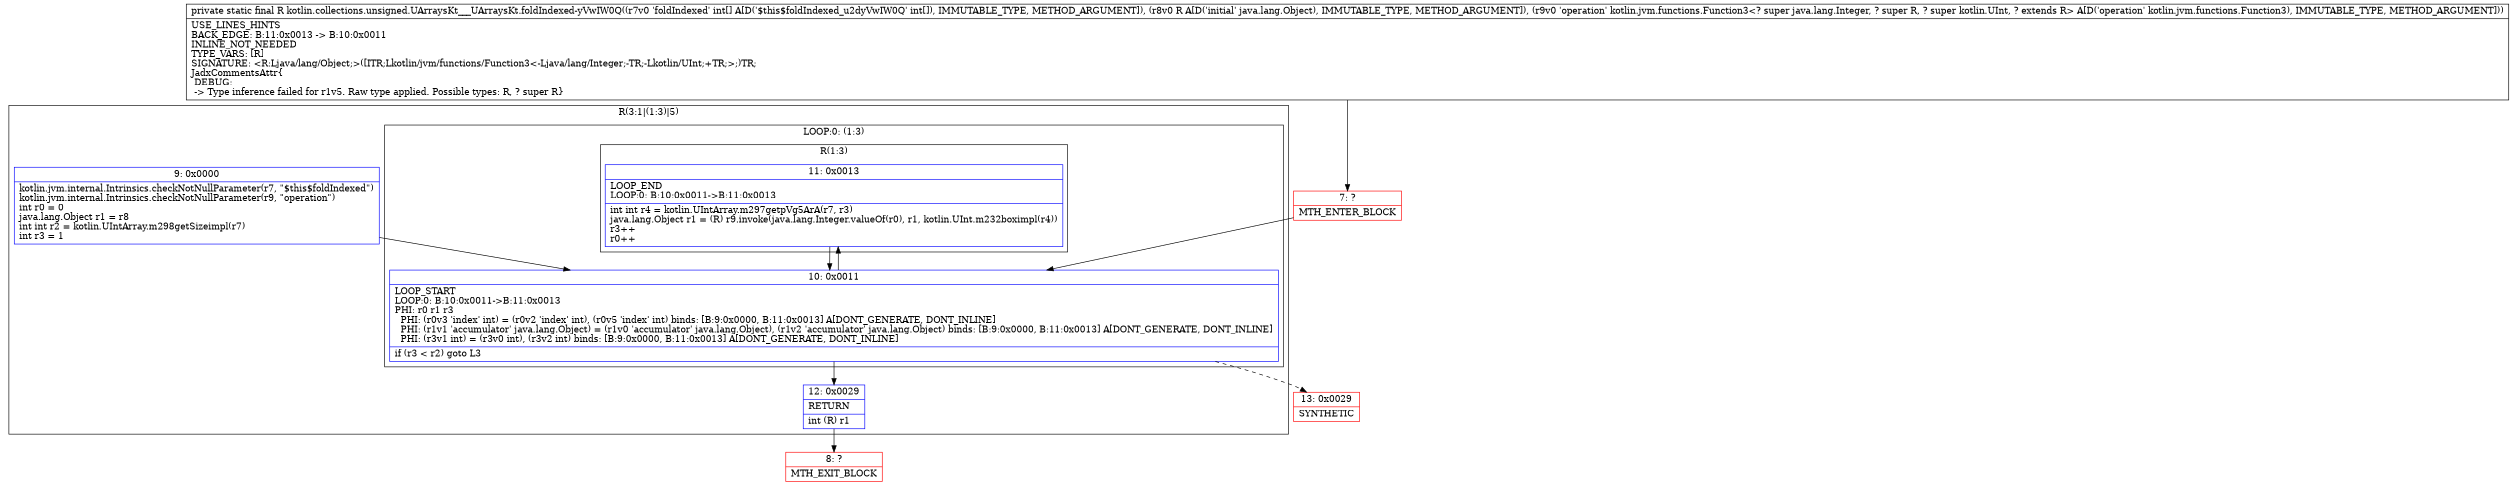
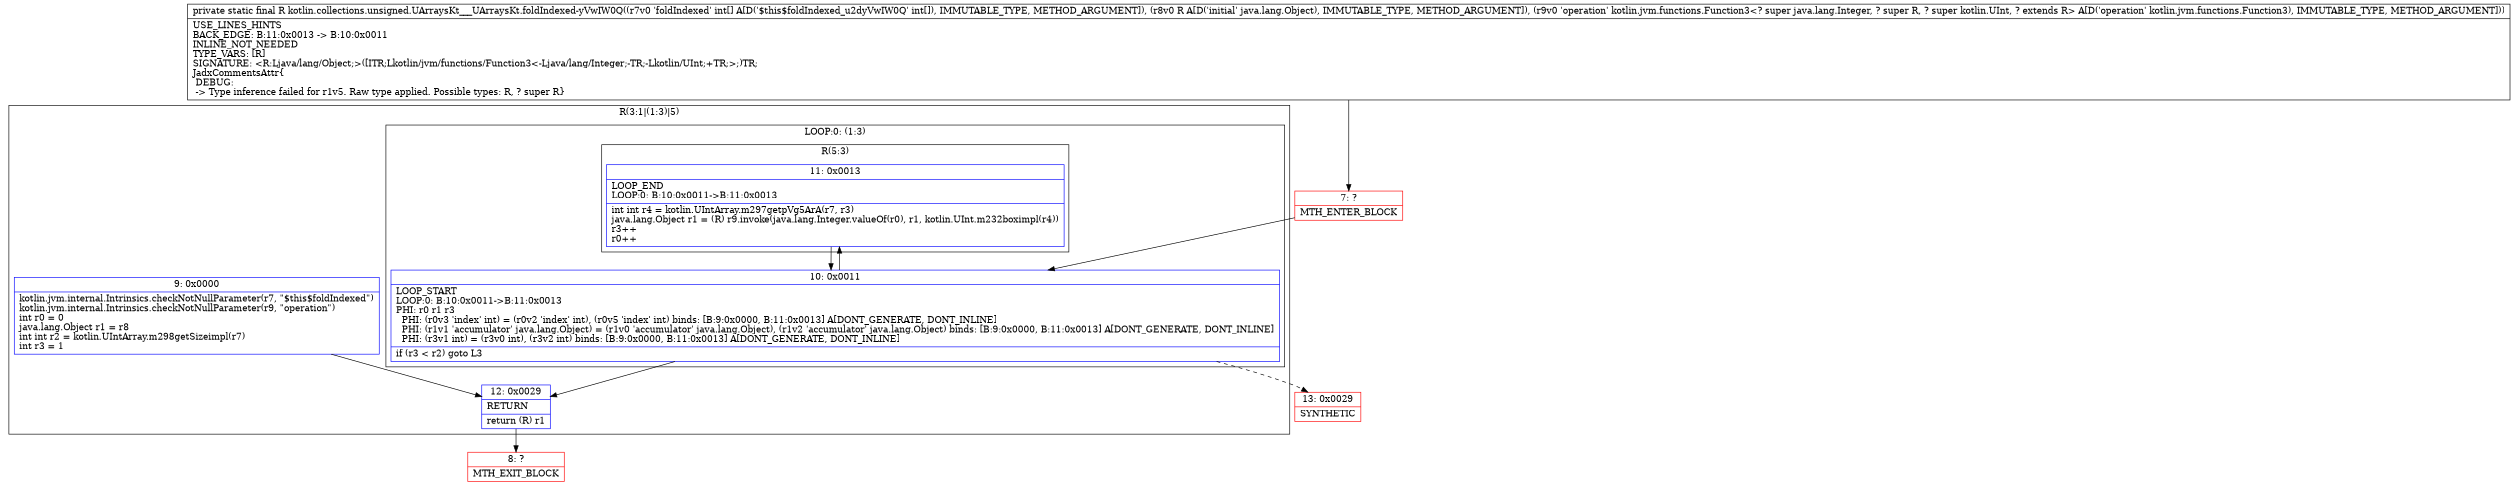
  digraph {
    node [color=blue shape=record]
    n1 [label="{11\:\ 0x0013|LOOP_END\lLOOP:0: B:10:0x0011\-\>B:11:0x0013\l|int int r4 = kotlin.UIntArray.m297getpVg5ArA(r7, r3)\ljava.lang.Object r1 = (R) r9.invoke(java.lang.Integer.valueOf(r0), r1, kotlin.UInt.m232boximpl(r4))\lr3++\lr0++\l}"]
    n2 [label="{10\:\ 0x0011|LOOP_START\lLOOP:0: B:10:0x0011\-\>B:11:0x0013\lPHI: r0 r1 r3 \l  PHI: (r0v3 'index' int) = (r0v2 'index' int), (r0v5 'index' int) binds: [B:9:0x0000, B:11:0x0013] A[DONT_GENERATE, DONT_INLINE]\l  PHI: (r1v1 'accumulator' java.lang.Object) = (r1v0 'accumulator' java.lang.Object), (r1v2 'accumulator' java.lang.Object) binds: [B:9:0x0000, B:11:0x0013] A[DONT_GENERATE, DONT_INLINE]\l  PHI: (r3v1 int) = (r3v0 int), (r3v2 int) binds: [B:9:0x0000, B:11:0x0013] A[DONT_GENERATE, DONT_INLINE]\l|if (r3 \< r2) goto L3\l}"]
    n3 [label="{9\:\ 0x0000|kotlin.jvm.internal.Intrinsics.checkNotNullParameter(r7, \"$this$foldIndexed\")\lkotlin.jvm.internal.Intrinsics.checkNotNullParameter(r9, \"operation\")\lint r0 = 0\ljava.lang.Object r1 = r8\lint int r2 = kotlin.UIntArray.m298getSizeimpl(r7)\lint r3 = 1\l}"]
-   n4 [label="{12\:\ 0x0029|RETURN\l|int (R) r1\l}"]
+   n4 [label="{12\:\ 0x0029|RETURN\l|return (R) r1\l}"]
    n5 [color=red label="{13\:\ 0x0029|SYNTHETIC\l}"]
    n6 [color=red label="{8\:\ ?|MTH_EXIT_BLOCK\l}"]
    n7 [color=red label="{7\:\ ?|MTH_ENTER_BLOCK\l}"]
    n8 [label="{private static final R kotlin.collections.unsigned.UArraysKt___UArraysKt.foldIndexed\-yVwIW0Q((r7v0 'foldIndexed' int[] A[D('$this$foldIndexed_u2dyVwIW0Q' int[]), IMMUTABLE_TYPE, METHOD_ARGUMENT]), (r8v0 R A[D('initial' java.lang.Object), IMMUTABLE_TYPE, METHOD_ARGUMENT]), (r9v0 'operation' kotlin.jvm.functions.Function3\<? super java.lang.Integer, ? super R, ? super kotlin.UInt, ? extends R\> A[D('operation' kotlin.jvm.functions.Function3), IMMUTABLE_TYPE, METHOD_ARGUMENT]))  | USE_LINES_HINTS\lBACK_EDGE: B:11:0x0013 \-\> B:10:0x0011\lINLINE_NOT_NEEDED\lTYPE_VARS: [R]\lSIGNATURE: \<R:Ljava\/lang\/Object;\>([ITR;Lkotlin\/jvm\/functions\/Function3\<\-Ljava\/lang\/Integer;\-TR;\-Lkotlin\/UInt;+TR;\>;)TR;\lJadxCommentsAttr\{\l DEBUG: \l \-\> Type inference failed for r1v5. Raw type applied. Possible types: R, ? super R\}\l}" color=""]
    subgraph cluster_1 {
      label="R(3:1|(1:3)|5)"
      n3
      n4
      subgraph cluster_2 {
        label="LOOP:0: (1:3)"
        n2
        subgraph cluster_3 {
-         label="R(1:3)"
+         label="R(5:3)"
          n1
        }
      }
    }
    n1 -> n2
    n2 -> n1
    n2 -> n4
    n2 -> n5 [style=dashed]
-   n3 -> n2
+   n3 -> n4
    n4 -> n6
    n7 -> n2
    n8 -> n7
  }
